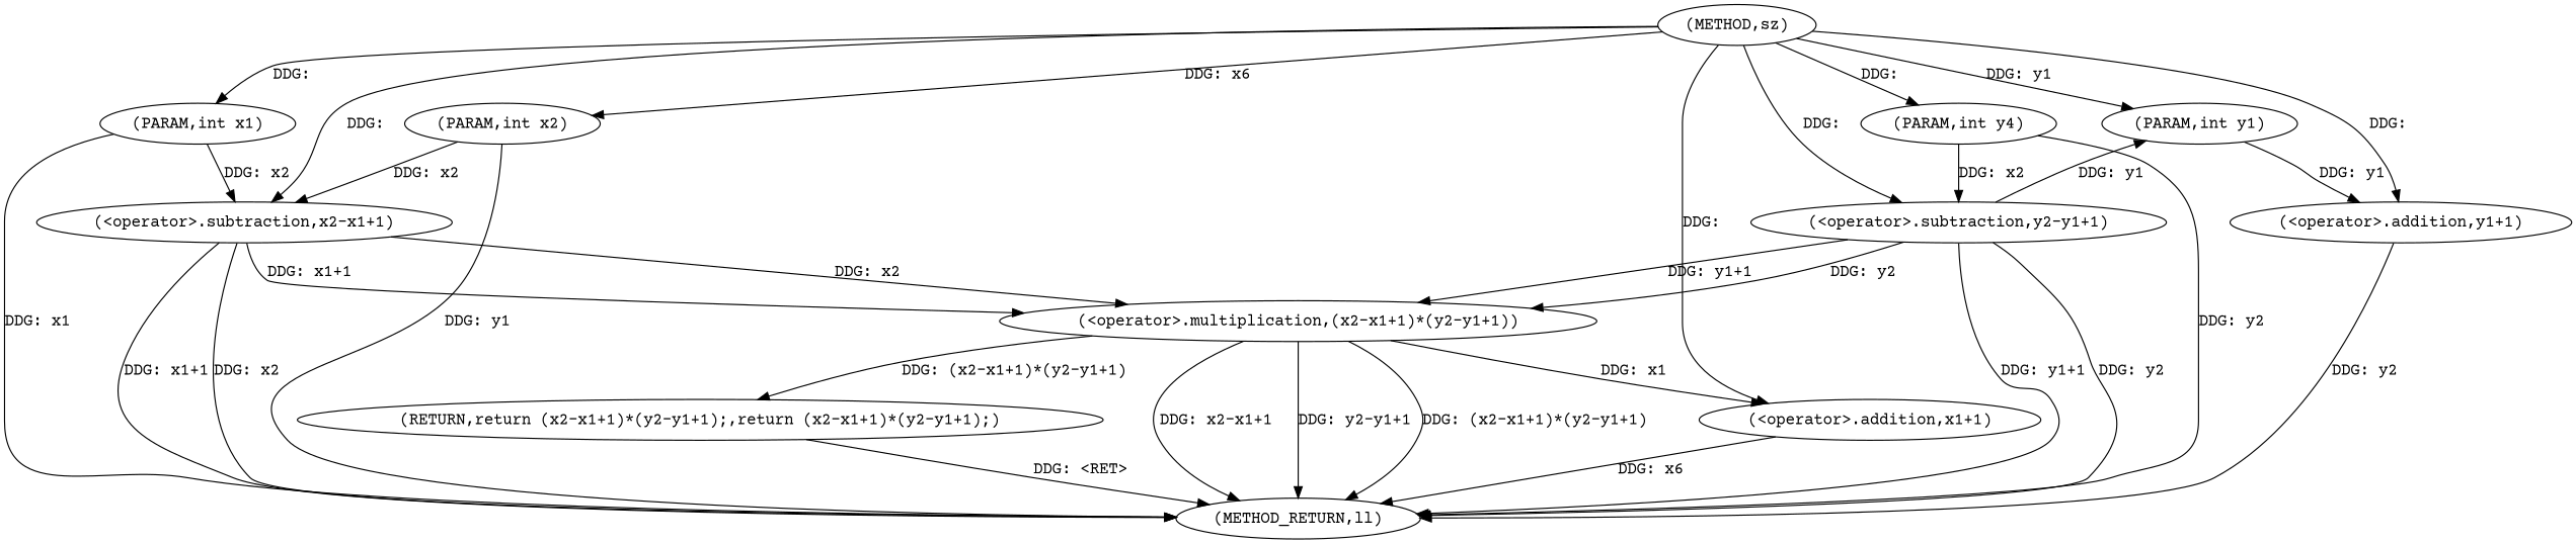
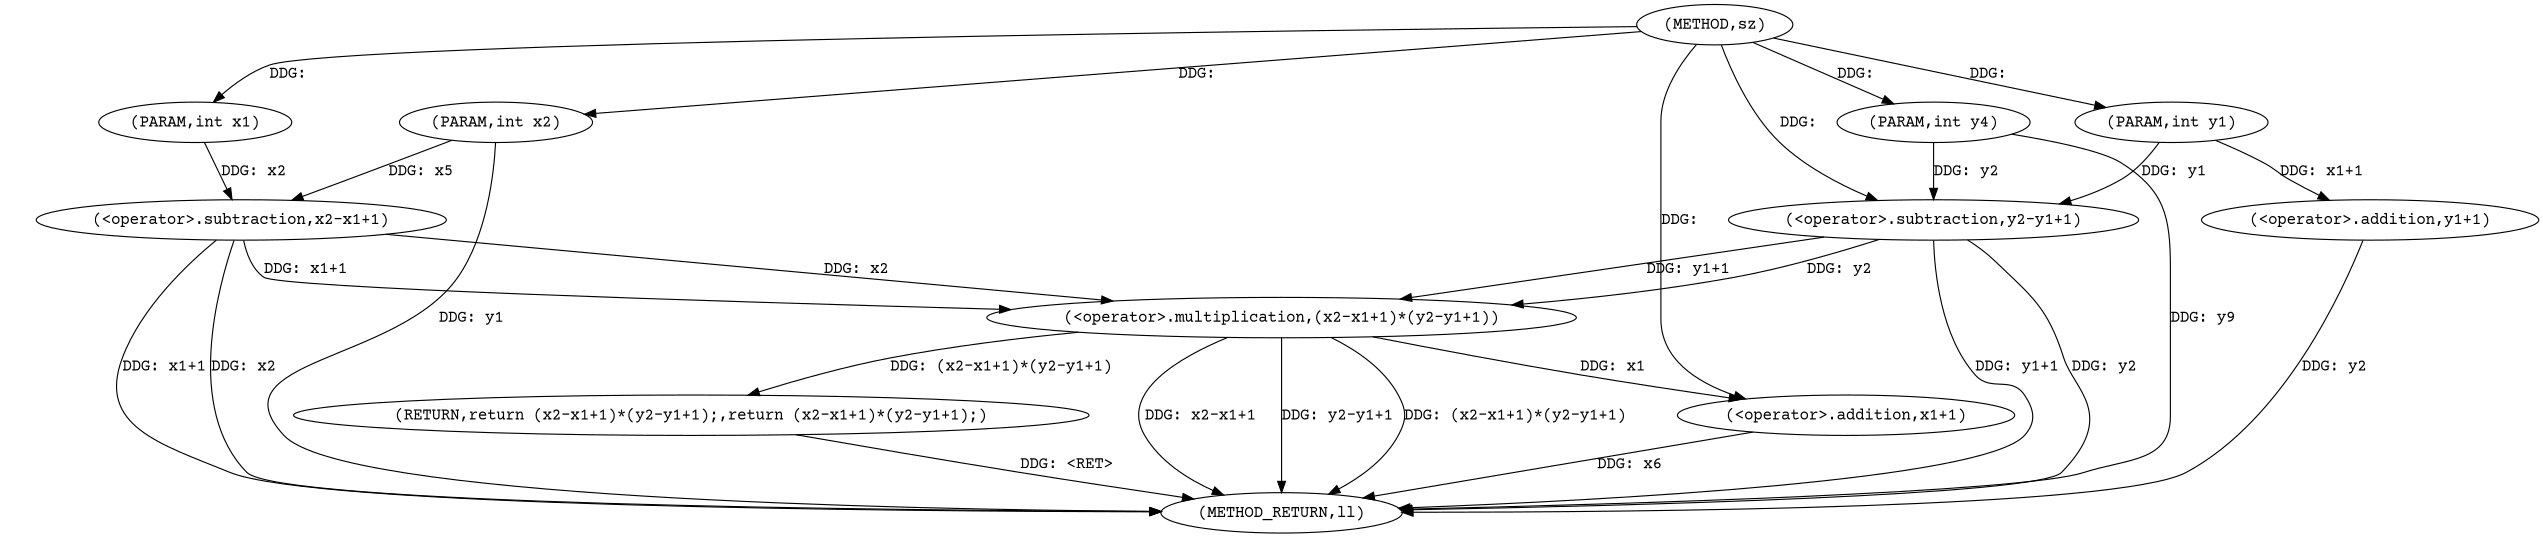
  digraph {
    fontname="Courier Prime"
    node [fontname="Courier Prime"]
    edge [fontname="Courier Prime"]
    n1 [label="(METHOD,sz)"]
    n2 [label="(PARAM,int x1)"]
    n3 [label="(PARAM,int y1)"]
    n4 [label="(PARAM,int x2)"]
    n5 [label="(PARAM,int y4)"]
    n6 [label="(<operator>.subtraction,x2-x1+1)"]
    n7 [label="(<operator>.subtraction,y2-y1+1)"]
    n8 [label="(<operator>.addition,x1+1)"]
    n9 [label="(<operator>.addition,y1+1)"]
    n10 [label="(METHOD_RETURN,ll)"]
    n11 [label="(<operator>.multiplication,(x2-x1+1)*(y2-y1+1))"]
    n12 [label="(RETURN,return (x2-x1+1)*(y2-y1+1);,return (x2-x1+1)*(y2-y1+1);)"]
    n1 -> n2 [label="DDG: "]
-   n1 -> n3 [label="DDG: y1"]
-   n1 -> n4 [label="DDG: x6"]
+   n1 -> n3 [label="DDG: "]
+   n1 -> n4 [label="DDG: "]
    n1 -> n5 [label="DDG: "]
-   n1 -> n6 [label="DDG: "]
    n1 -> n7 [label="DDG: "]
    n1 -> n8 [label="DDG: "]
-   n1 -> n9 [label="DDG: "]
    n2 -> n6 [label="DDG: x2"]
-   n2 -> n10 [label="DDG: x1"]
-   n7 -> n3 [label="DDG: y1"]
-   n3 -> n9 [label="DDG: y1"]
-   n4 -> n6 [label="DDG: x2"]
+   n3 -> n7 [label="DDG: y1"]
+   n3 -> n9 [label="DDG: x1+1"]
+   n4 -> n6 [label="DDG: x5"]
    n4 -> n10 [label="DDG: y1"]
-   n5 -> n7 [label="DDG: x2"]
-   n5 -> n10 [label="DDG: y2"]
+   n5 -> n7 [label="DDG: y2"]
+   n5 -> n10 [label="DDG: y9"]
    n6 -> n10 [label="DDG: x2"]
    n6 -> n10 [label="DDG: x1+1"]
    n6 -> n11 [label="DDG: x1+1"]
    n6 -> n11 [label="DDG: x2"]
    n7 -> n10 [label="DDG: y2"]
    n7 -> n10 [label="DDG: y1+1"]
    n7 -> n11 [label="DDG: y1+1"]
    n7 -> n11 [label="DDG: y2"]
    n8 -> n10 [label="DDG: x6"]
    n9 -> n10 [label="DDG: y2"]
    n11 -> n8 [label="DDG: x1"]
    n11 -> n10 [label="DDG: x2-x1+1"]
    n11 -> n10 [label="DDG: y2-y1+1"]
    n11 -> n10 [label="DDG: (x2-x1+1)*(y2-y1+1)"]
    n11 -> n12 [label="DDG: (x2-x1+1)*(y2-y1+1)"]
    n12 -> n10 [label="DDG: <RET>"]
  }
